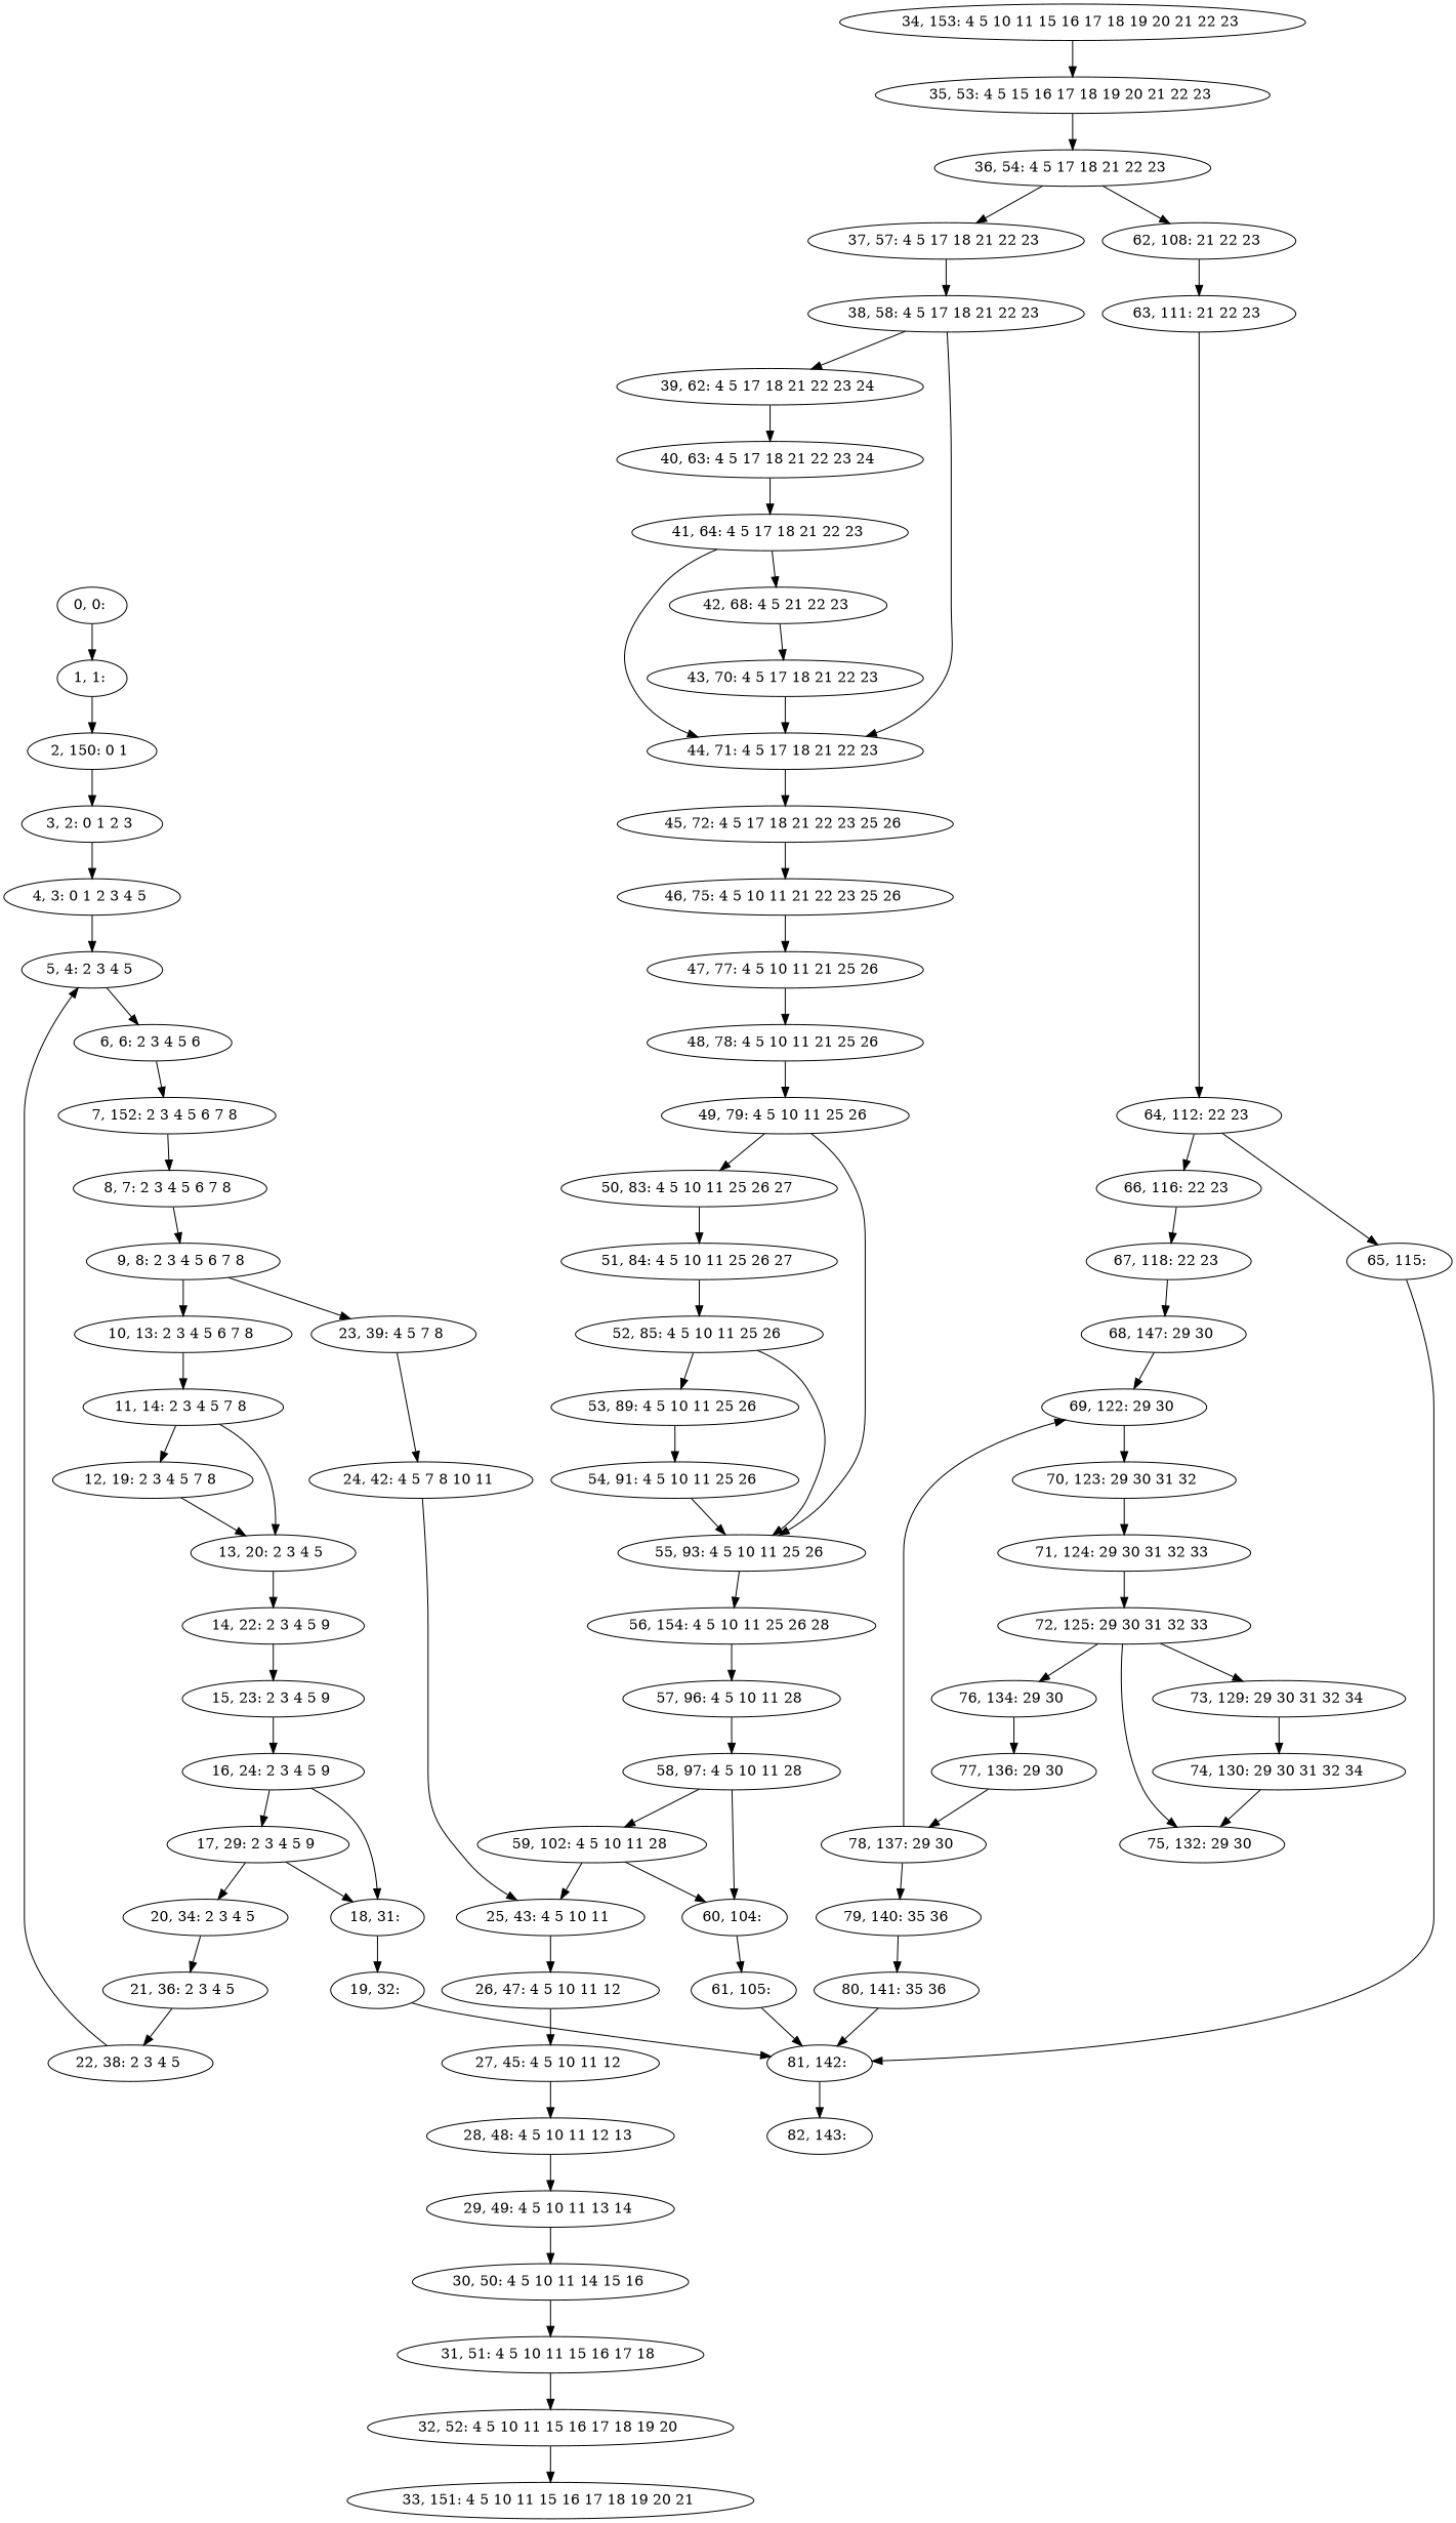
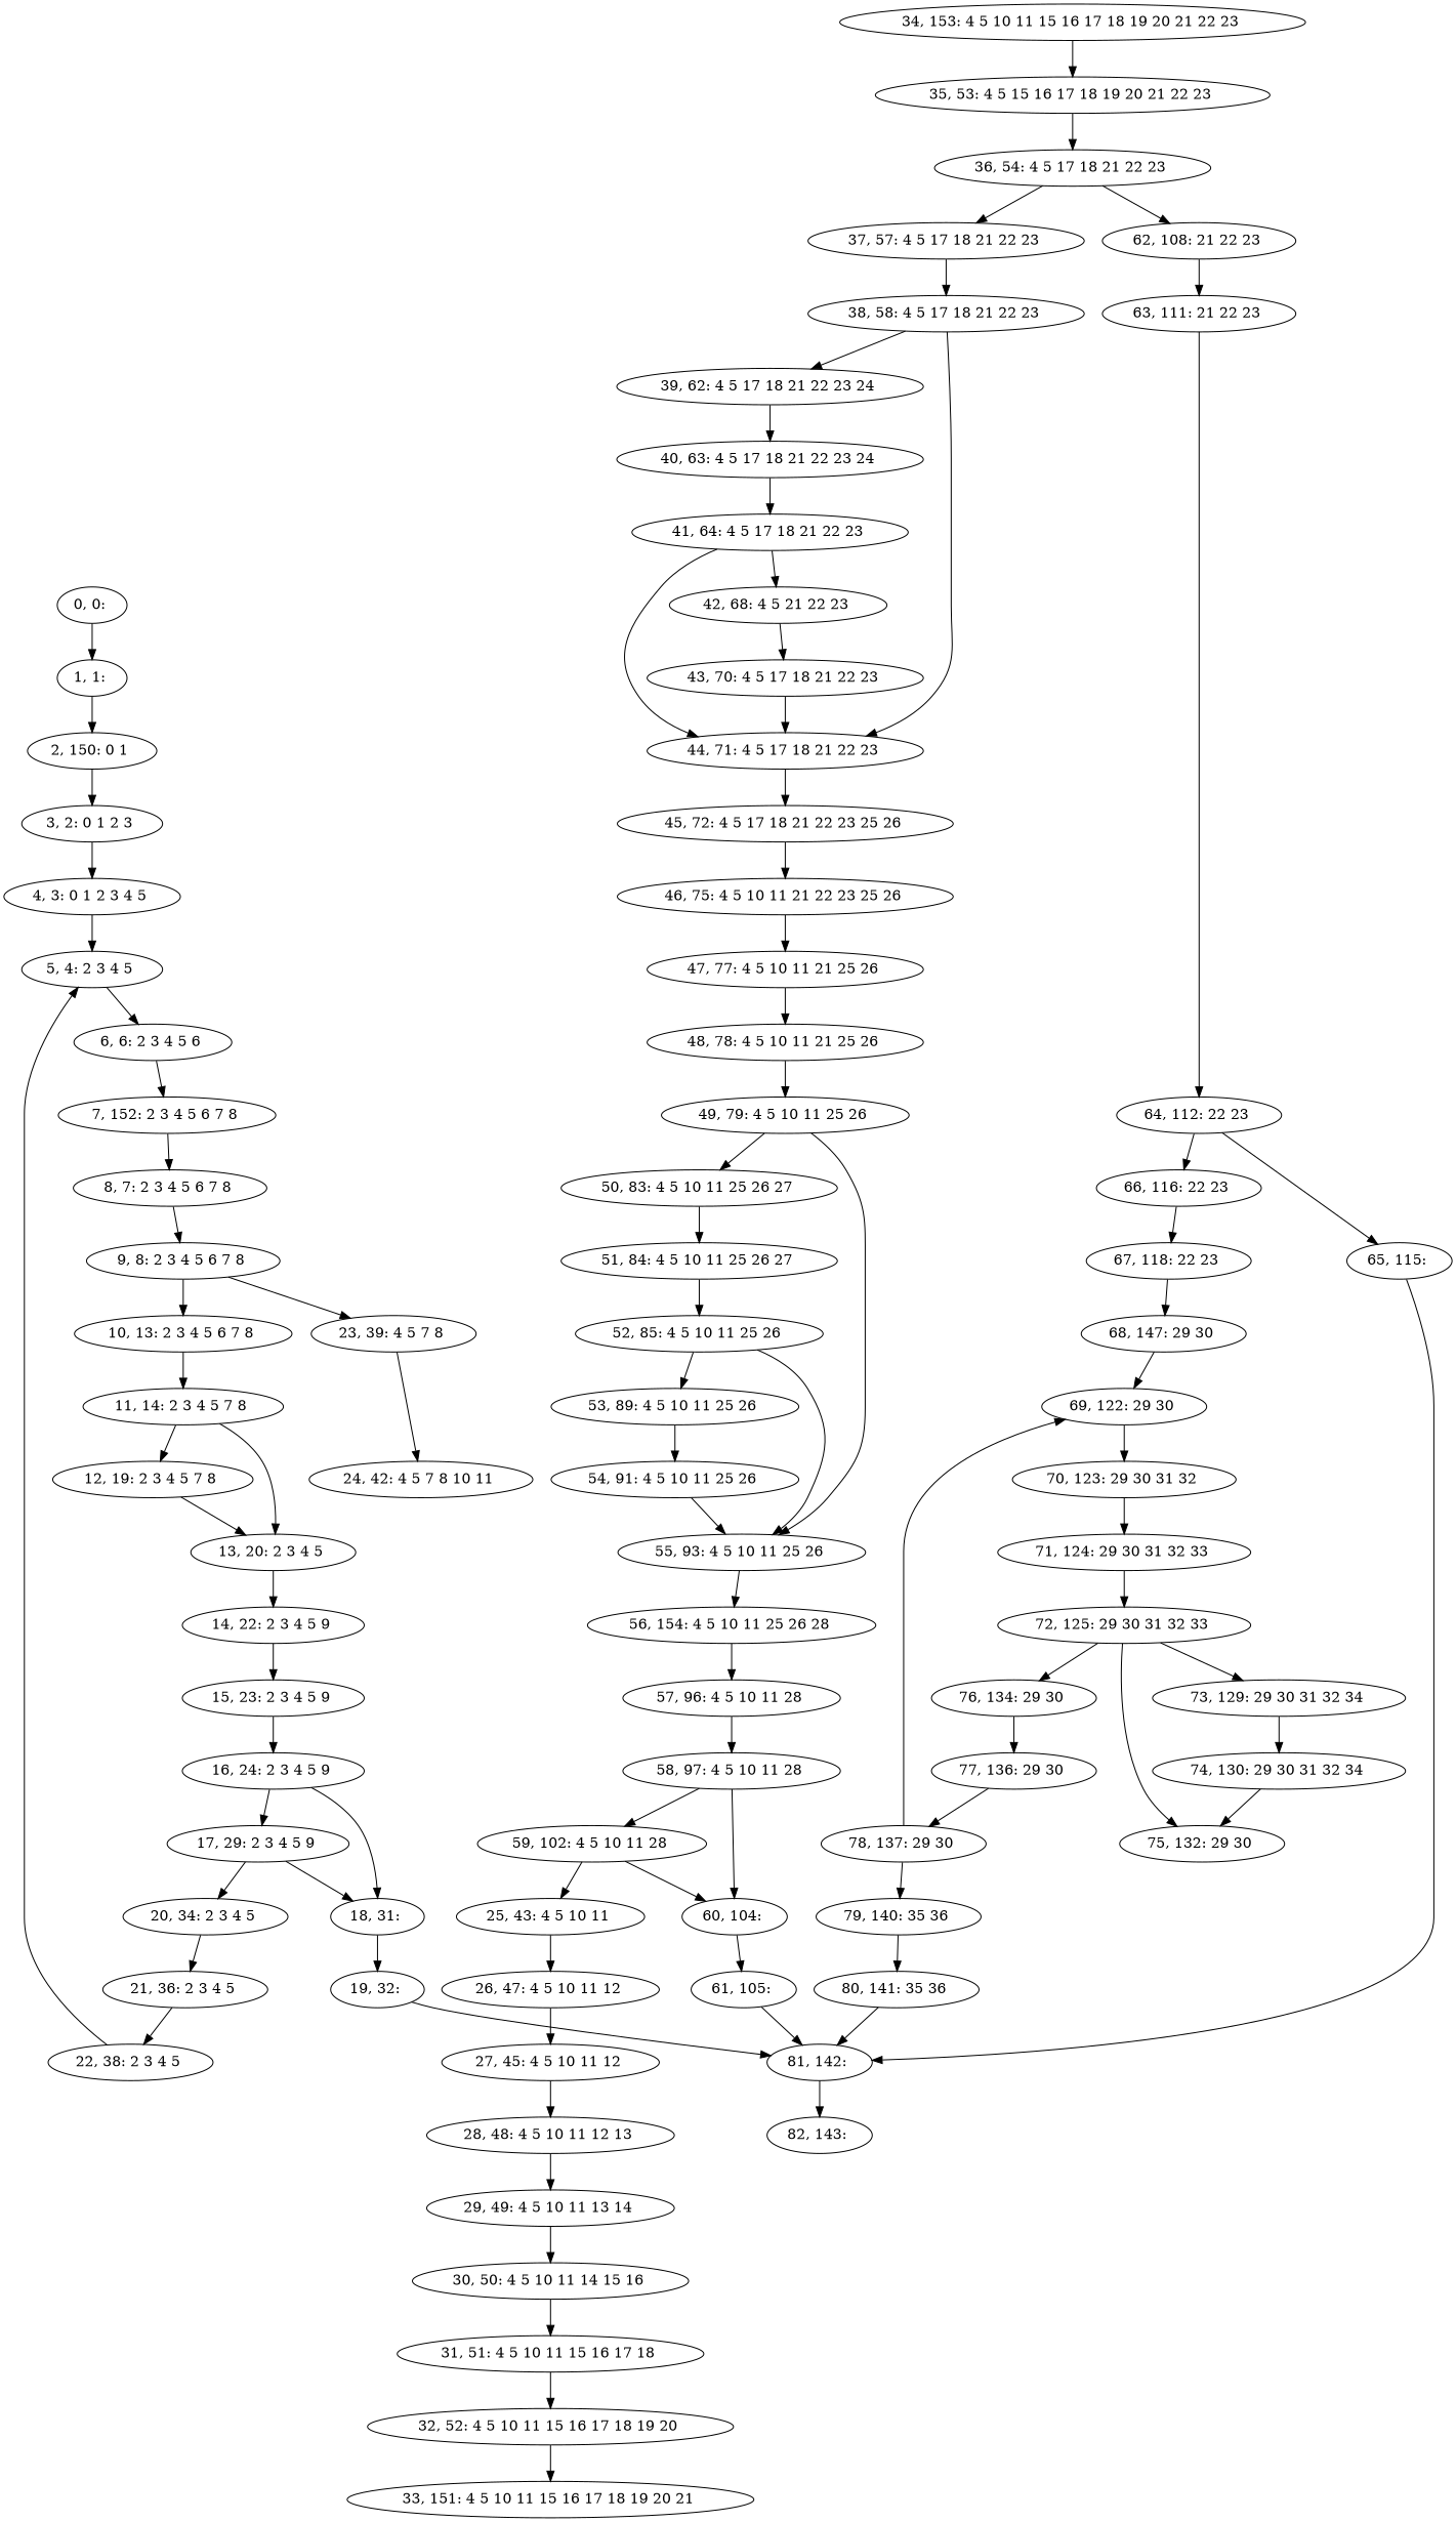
  digraph {
    n1 [label="0, 0: "]
    n2 [label="1, 1: "]
    n3 [label="2, 150: 0 1 "]
    n4 [label="3, 2: 0 1 2 3 "]
    n5 [label="4, 3: 0 1 2 3 4 5 "]
    n6 [label="5, 4: 2 3 4 5 "]
    n7 [label="6, 6: 2 3 4 5 6 "]
    n8 [label="7, 152: 2 3 4 5 6 7 8 "]
    n9 [label="8, 7: 2 3 4 5 6 7 8 "]
    n10 [label="9, 8: 2 3 4 5 6 7 8 "]
    n11 [label="10, 13: 2 3 4 5 6 7 8 "]
    n12 [label="23, 39: 4 5 7 8 "]
    n13 [label="11, 14: 2 3 4 5 7 8 "]
    n14 [label="24, 42: 4 5 7 8 10 11 "]
    n15 [label="12, 19: 2 3 4 5 7 8 "]
    n16 [label="13, 20: 2 3 4 5 "]
    n17 [label="14, 22: 2 3 4 5 9 "]
    n18 [label="15, 23: 2 3 4 5 9 "]
    n19 [label="16, 24: 2 3 4 5 9 "]
    n20 [label="17, 29: 2 3 4 5 9 "]
    n21 [label="18, 31: "]
    n22 [label="20, 34: 2 3 4 5 "]
    n23 [label="19, 32: "]
    n24 [label="21, 36: 2 3 4 5 "]
    n25 [label="81, 142: "]
    n26 [label="82, 143: "]
    n27 [label="22, 38: 2 3 4 5 "]
    n28 [label="25, 43: 4 5 10 11 "]
    n29 [label="26, 47: 4 5 10 11 12 "]
    n30 [label="27, 45: 4 5 10 11 12 "]
    n31 [label="28, 48: 4 5 10 11 12 13 "]
    n32 [label="29, 49: 4 5 10 11 13 14 "]
    n33 [label="30, 50: 4 5 10 11 14 15 16 "]
    n34 [label="31, 51: 4 5 10 11 15 16 17 18 "]
    n35 [label="32, 52: 4 5 10 11 15 16 17 18 19 20 "]
    n36 [label="33, 151: 4 5 10 11 15 16 17 18 19 20 21 "]
    n37 [label="34, 153: 4 5 10 11 15 16 17 18 19 20 21 22 23 "]
    n38 [label="35, 53: 4 5 15 16 17 18 19 20 21 22 23 "]
    n39 [label="36, 54: 4 5 17 18 21 22 23 "]
    n40 [label="37, 57: 4 5 17 18 21 22 23 "]
    n41 [label="62, 108: 21 22 23 "]
    n42 [label="38, 58: 4 5 17 18 21 22 23 "]
    n43 [label="63, 111: 21 22 23 "]
    n44 [label="39, 62: 4 5 17 18 21 22 23 24 "]
    n45 [label="44, 71: 4 5 17 18 21 22 23 "]
    n46 [label="40, 63: 4 5 17 18 21 22 23 24 "]
    n47 [label="45, 72: 4 5 17 18 21 22 23 25 26 "]
    n48 [label="41, 64: 4 5 17 18 21 22 23 "]
    n49 [label="42, 68: 4 5 21 22 23 "]
    n50 [label="43, 70: 4 5 17 18 21 22 23 "]
    n51 [label="46, 75: 4 5 10 11 21 22 23 25 26 "]
    n52 [label="47, 77: 4 5 10 11 21 25 26 "]
    n53 [label="48, 78: 4 5 10 11 21 25 26 "]
    n54 [label="49, 79: 4 5 10 11 25 26 "]
    n55 [label="50, 83: 4 5 10 11 25 26 27 "]
    n56 [label="55, 93: 4 5 10 11 25 26 "]
    n57 [label="51, 84: 4 5 10 11 25 26 27 "]
    n58 [label="56, 154: 4 5 10 11 25 26 28 "]
    n59 [label="52, 85: 4 5 10 11 25 26 "]
    n60 [label="53, 89: 4 5 10 11 25 26 "]
    n61 [label="54, 91: 4 5 10 11 25 26 "]
    n62 [label="57, 96: 4 5 10 11 28 "]
    n63 [label="58, 97: 4 5 10 11 28 "]
    n64 [label="59, 102: 4 5 10 11 28 "]
    n65 [label="60, 104: "]
    n66 [label="61, 105: "]
    n67 [label="64, 112: 22 23 "]
    n68 [label="65, 115: "]
    n69 [label="66, 116: 22 23 "]
    n70 [label="67, 118: 22 23 "]
    n71 [label="68, 147: 29 30 "]
    n72 [label="69, 122: 29 30 "]
    n73 [label="70, 123: 29 30 31 32 "]
    n74 [label="71, 124: 29 30 31 32 33 "]
    n75 [label="72, 125: 29 30 31 32 33 "]
    n76 [label="73, 129: 29 30 31 32 34 "]
    n77 [label="75, 132: 29 30 "]
    n78 [label="76, 134: 29 30 "]
    n79 [label="74, 130: 29 30 31 32 34 "]
    n80 [label="77, 136: 29 30 "]
    n81 [label="78, 137: 29 30 "]
    n82 [label="79, 140: 35 36 "]
    n83 [label="80, 141: 35 36 "]
    n1 -> n2
    n2 -> n3
    n3 -> n4
    n4 -> n5
    n5 -> n6
    n6 -> n7
    n7 -> n8
    n8 -> n9
    n9 -> n10
    n10 -> n11
    n10 -> n12
    n11 -> n13
    n12 -> n14
    n13 -> n15
    n13 -> n16
-   n14 -> n28
    n15 -> n16
    n16 -> n17
    n17 -> n18
    n18 -> n19
    n19 -> n20
    n19 -> n21
    n20 -> n21
    n20 -> n22
    n21 -> n23
    n22 -> n24
    n23 -> n25
    n24 -> n27
    n25 -> n26
    n27 -> n6
    n28 -> n29
    n29 -> n30
    n30 -> n31
    n31 -> n32
    n32 -> n33
    n33 -> n34
    n34 -> n35
    n35 -> n36
    n37 -> n38
    n38 -> n39
    n39 -> n40
    n39 -> n41
    n40 -> n42
    n41 -> n43
    n42 -> n44
    n42 -> n45
    n43 -> n67
    n44 -> n46
    n45 -> n47
    n46 -> n48
    n47 -> n51
    n48 -> n45
    n48 -> n49
    n49 -> n50
    n50 -> n45
    n51 -> n52
    n52 -> n53
    n53 -> n54
    n54 -> n55
    n54 -> n56
    n55 -> n57
    n56 -> n58
    n57 -> n59
    n58 -> n62
    n59 -> n56
    n59 -> n60
    n60 -> n61
    n61 -> n56
    n62 -> n63
    n63 -> n64
    n63 -> n65
    n64 -> n28
    n64 -> n65
    n65 -> n66
    n66 -> n25
    n67 -> n68
    n67 -> n69
    n68 -> n25
    n69 -> n70
    n70 -> n71
    n71 -> n72
    n72 -> n73
    n73 -> n74
    n74 -> n75
    n75 -> n76
    n75 -> n77
    n75 -> n78
    n76 -> n79
    n78 -> n80
    n79 -> n77
    n80 -> n81
    n81 -> n72
    n81 -> n82
    n82 -> n83
    n83 -> n25
  }
